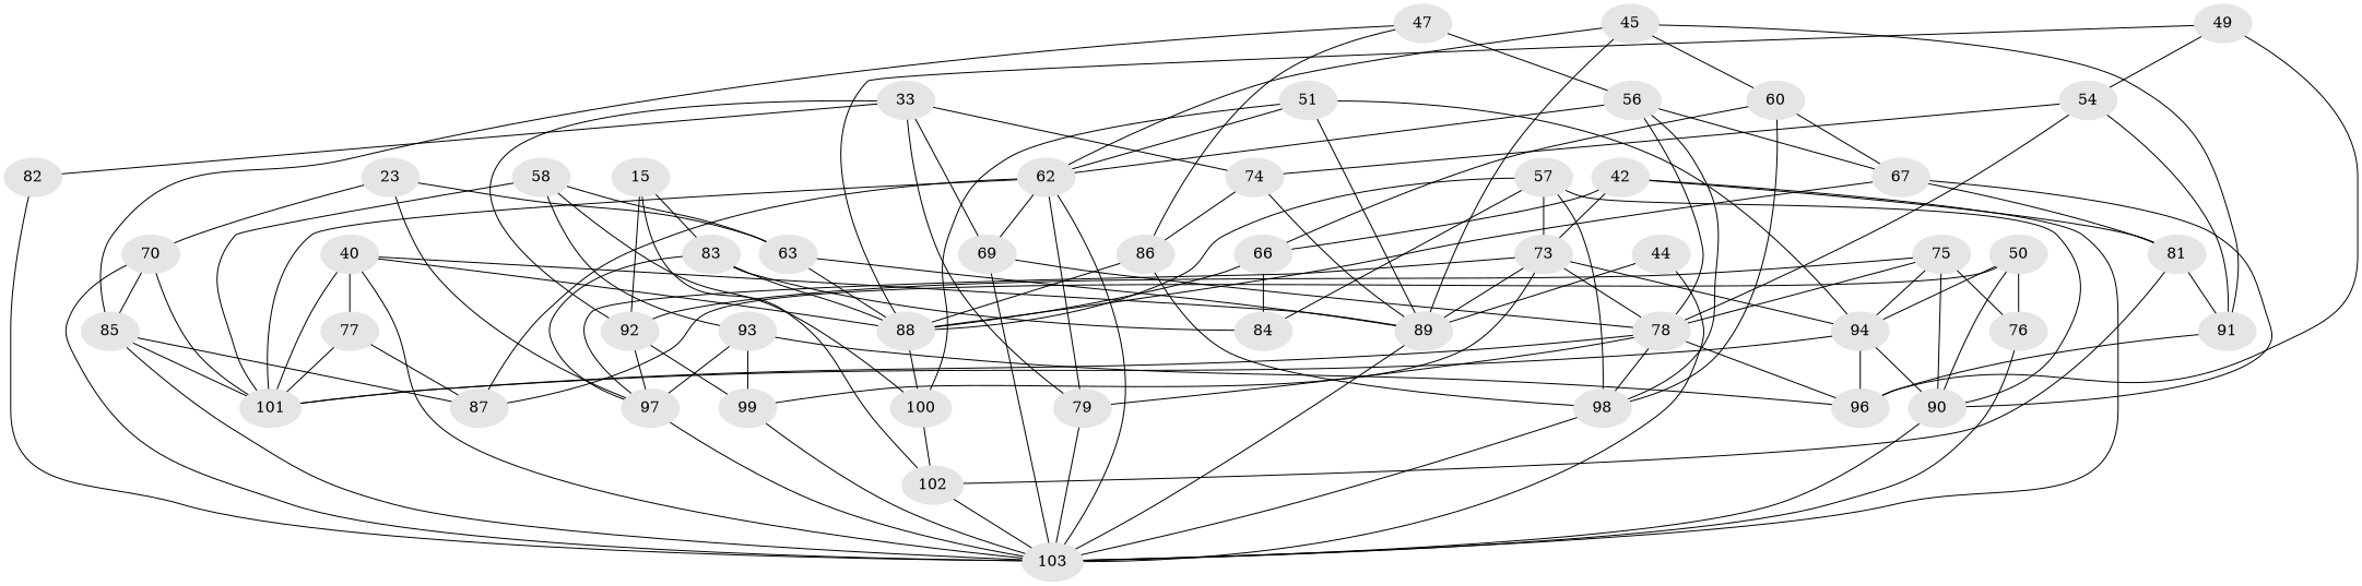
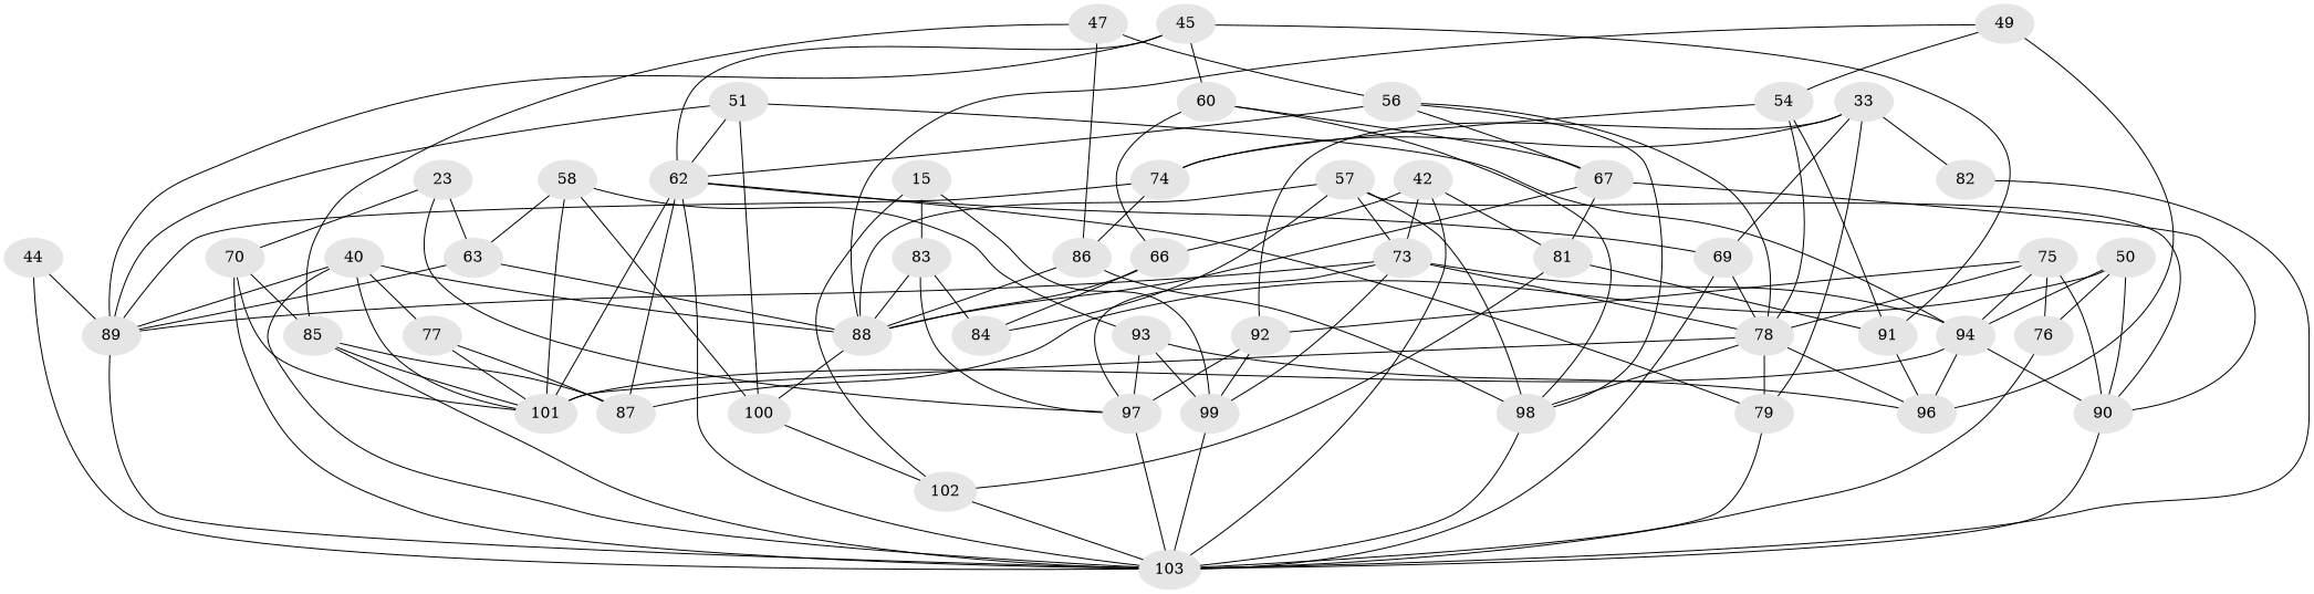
  graph {
    node [color=gray90 style=filled]
    15
    83
    92 [super="+7"]
    102
    97 [super="+64+95"]
    88 [super="+13+55+27"]
    84
    99
    103 [super="+43+46+61+68"]
    63 [super="+18"]
    89 [super="+19+20+32"]
    23
    70
    101 [super="+71+26"]
    85
    33 [super="+3"]
    69
    74
    79 [super="+41"]
    82
    78 [super="+52"]
    86
    40 [super="+8"]
    77
    87
    100
    42 [super="+28"]
    66 [super="+30"]
    73 [super="+25+39"]
    81
    94 [super="+48+72"]
    91
    44
    45
    60
    62 [super="+37+10"]
    67 [super="+65"]
    98 [super="+17+31"]
    96 [super="+16"]
    56 [super="+34"]
    47
    49
    54
    50 [super="+14"]
    76
    90 [super="+80"]
    51
    57 [super="+53"]
    58
    93
    75 [super="+59"]
    15 -- 83
-   15 -- 92 [weight=2]
+   15 -- 99 [weight=2]
    15 -- 102
    83 -- 97
    83 -- 88
    83 -- 84
    92 -- 97
    92 -- 99
    102 -- 103
    97 -- 103 [weight=3]
    88 -- 100
    99 -- 103
    63 -- 88
    63 -- 89 [weight=2]
    89 -- 103
    23 -- 97
    23 -- 63 [weight=2]
    23 -- 70
    70 -- 103
    70 -- 101
    70 -- 85
    85 -- 103
    85 -- 101
    85 -- 87
    33 -- 92
    33 -- 69
    33 -- 74
    33 -- 79
    33 -- 82 [weight=2]
    69 -- 103
    69 -- 78
    74 -- 89
    74 -- 86
    79 -- 103 [weight=2]
    82 -- 103
    78 -- 101 [weight=2]
    78 -- 79 [weight=2]
    78 -- 98
    78 -- 96 [weight=2]
    86 -- 88
    86 -- 98
    40 -- 88
    40 -- 103
    40 -- 89
    40 -- 101
    40 -- 77 [weight=2]
    77 -- 101
    77 -- 87
    100 -- 102
    42 -- 103
    42 -- 66 [weight=2]
    42 -- 73 [weight=2]
    42 -- 81
    66 -- 88
    66 -- 84 [weight=2]
    73 -- 97
    73 -- 99
    73 -- 89 [weight=2]
    73 -- 78 [weight=2]
    73 -- 94
    81 -- 102
    81 -- 91
    94 -- 101 [weight=2]
    94 -- 96 [weight=2]
    94 -- 90
    91 -- 96
    44 -- 103
    44 -- 89 [weight=3]
    45 -- 89
    45 -- 91
    45 -- 60
    45 -- 62
    60 -- 66
    60 -- 67
    60 -- 98
    62 -- 103
    62 -- 101 [weight=3]
    62 -- 69
    62 -- 79
    62 -- 87
    67 -- 88 [weight=2]
    67 -- 81
    67 -- 90
    98 -- 103
    56 -- 78
    56 -- 62
    56 -- 67
    56 -- 98
    47 -- 85
    47 -- 86
    47 -- 56 [weight=2]
    49 -- 88
    49 -- 96 [weight=2]
    49 -- 54
    54 -- 74
    54 -- 78
    54 -- 91
    50 -- 87
    50 -- 94 [weight=2]
    50 -- 76 [weight=2]
    50 -- 90
    76 -- 103
    90 -- 103 [weight=2]
    51 -- 89
    51 -- 100
    51 -- 94
    51 -- 62
    57 -- 88
    57 -- 84
    57 -- 73
    57 -- 98 [weight=2]
    57 -- 90
    58 -- 63
    58 -- 101
    58 -- 100
    58 -- 93
    93 -- 97
    93 -- 99
    93 -- 96
    75 -- 92
    75 -- 78 [weight=2]
    75 -- 94
    75 -- 76
    75 -- 90
  }
